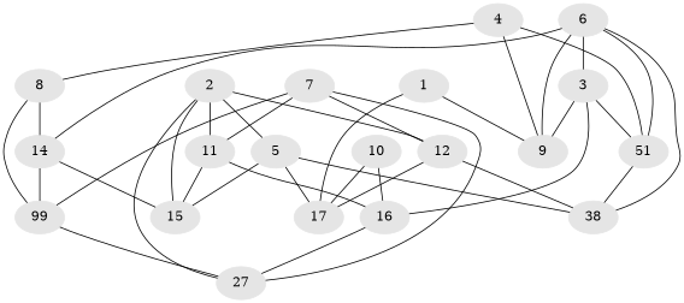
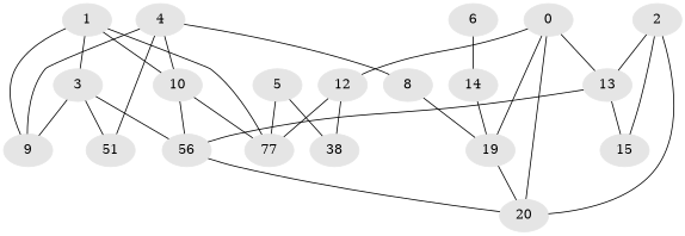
  graph {
    node [color=gray90 style=filled]
    1
    3
    9
    10
-   17
+   17 [label=77]
    n6 [label=51]
-   16
+   16 [label=56]
    2
    5
    12
    15
-   20 [label=27]
-   13 [label=11]
+   20
+   13
    n14 [label=38]
    4
    8
    14
-   19 [label=99]
+   19
    6
-   7
-   6 -- 3
+   7 [label=0]
+   1 -- 3
    1 -- 9
+   1 -- 10
    1 -- 17
    3 -- 9
    3 -- n6
    3 -- 16
    10 -- 17
    10 -- 16
-   n6 -- n14
    16 -- 20
-   2 -- 5
-   2 -- 12
    2 -- 15
    2 -- 20
    2 -- 13
    5 -- 17
-   5 -- 15
    5 -- n14
    12 -- 17
    12 -- n14
    13 -- 16
    13 -- 15
    4 -- 9
+   4 -- 10
    4 -- n6
    4 -- 8
-   8 -- 14
    8 -- 19
-   14 -- 15
    14 -- 19
    19 -- 20
-   6 -- 9
-   6 -- n6
-   6 -- n14
    6 -- 14
    7 -- 12
    7 -- 20
    7 -- 13
    7 -- 19
  }
